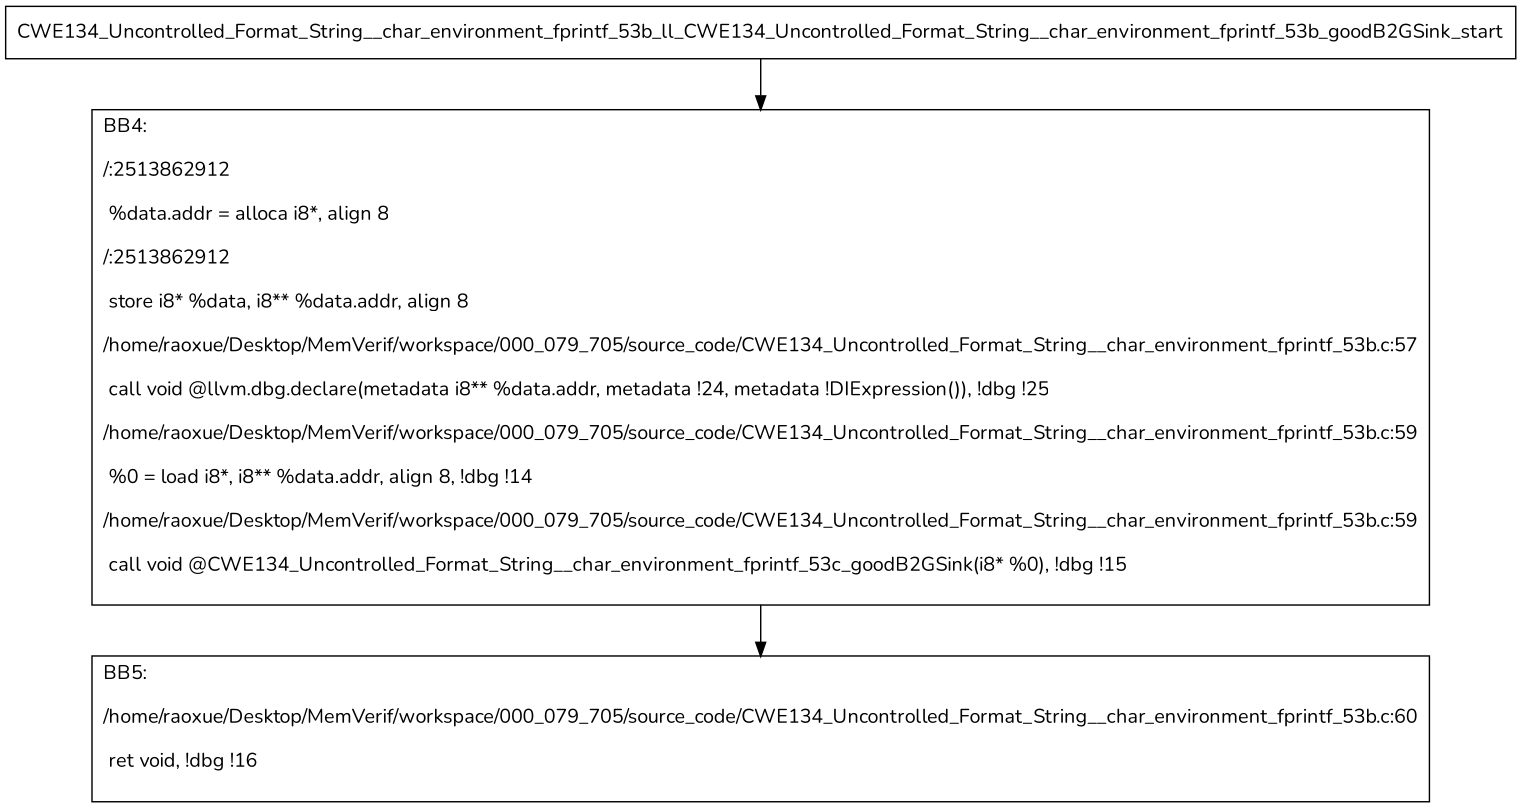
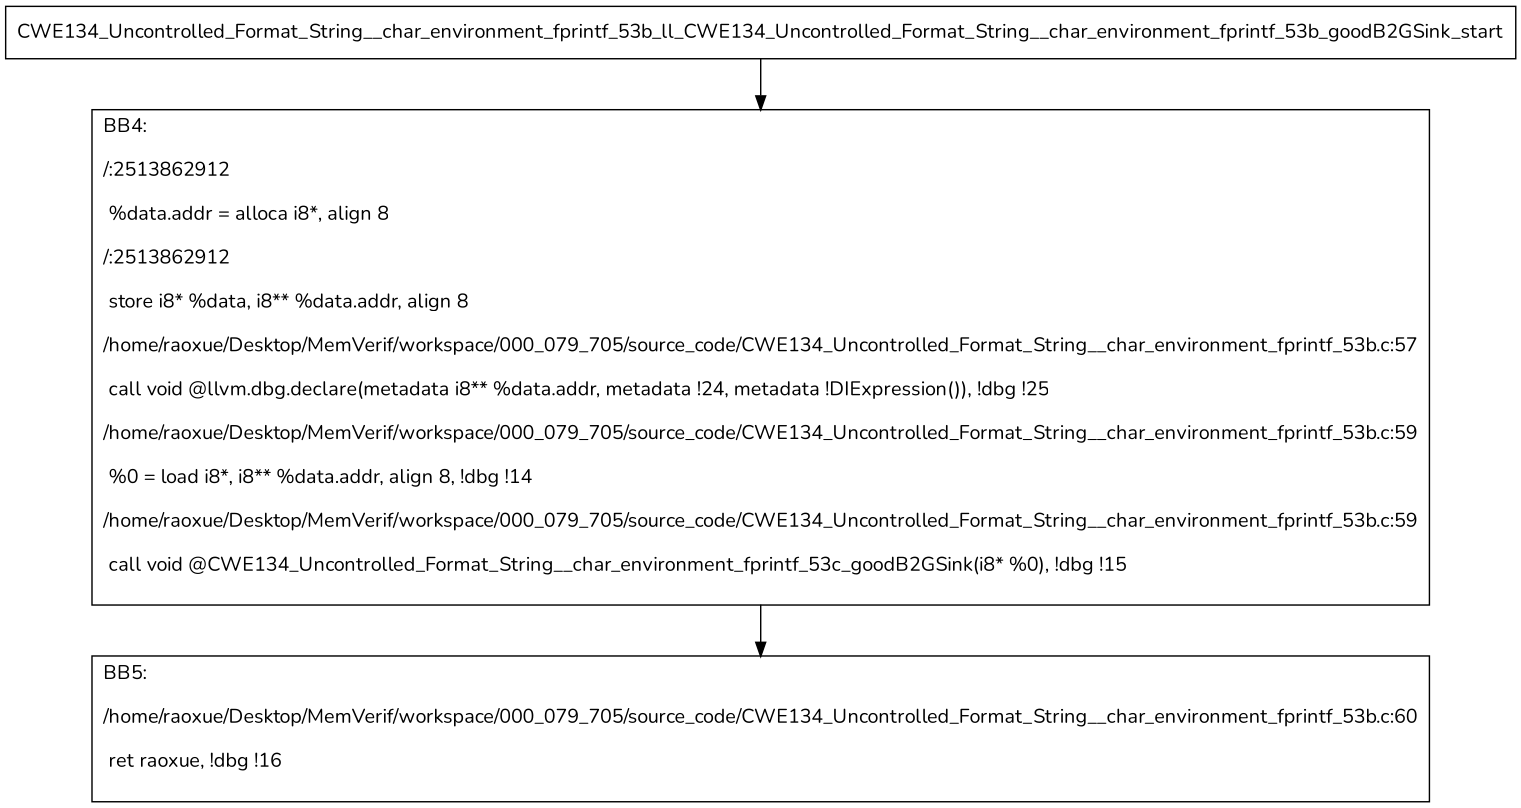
  digraph {
    fontname=Nunito
    node [shape=record fontname=Nunito]
    edge [fontname=Nunito]
    n1 [label="{CWE134_Uncontrolled_Format_String__char_environment_fprintf_53b_ll_CWE134_Uncontrolled_Format_String__char_environment_fprintf_53b_goodB2GSink_start}"]
    n2 [label="{BB4:\l\l/:2513862912\l\n  %data.addr = alloca i8*, align 8\l\n/:2513862912\l\n  store i8* %data, i8** %data.addr, align 8\l\n/home/raoxue/Desktop/MemVerif/workspace/000_079_705/source_code/CWE134_Uncontrolled_Format_String__char_environment_fprintf_53b.c:57\l\n  call void @llvm.dbg.declare(metadata i8** %data.addr, metadata !24, metadata !DIExpression()), !dbg !25\l\n/home/raoxue/Desktop/MemVerif/workspace/000_079_705/source_code/CWE134_Uncontrolled_Format_String__char_environment_fprintf_53b.c:59\l\n  %0 = load i8*, i8** %data.addr, align 8, !dbg !14\l\n/home/raoxue/Desktop/MemVerif/workspace/000_079_705/source_code/CWE134_Uncontrolled_Format_String__char_environment_fprintf_53b.c:59\l\n  call void @CWE134_Uncontrolled_Format_String__char_environment_fprintf_53c_goodB2GSink(i8* %0), !dbg !15\l\n}"]
-   n3 [label="{BB5:\l\l/home/raoxue/Desktop/MemVerif/workspace/000_079_705/source_code/CWE134_Uncontrolled_Format_String__char_environment_fprintf_53b.c:60\l\n  ret void, !dbg !16\l\n}"]
+   n3 [label="{BB5:\l\l/home/raoxue/Desktop/MemVerif/workspace/000_079_705/source_code/CWE134_Uncontrolled_Format_String__char_environment_fprintf_53b.c:60\l\n  ret raoxue, !dbg !16\l\n}"]
    n1 -> n2
    n2 -> n3
  }
